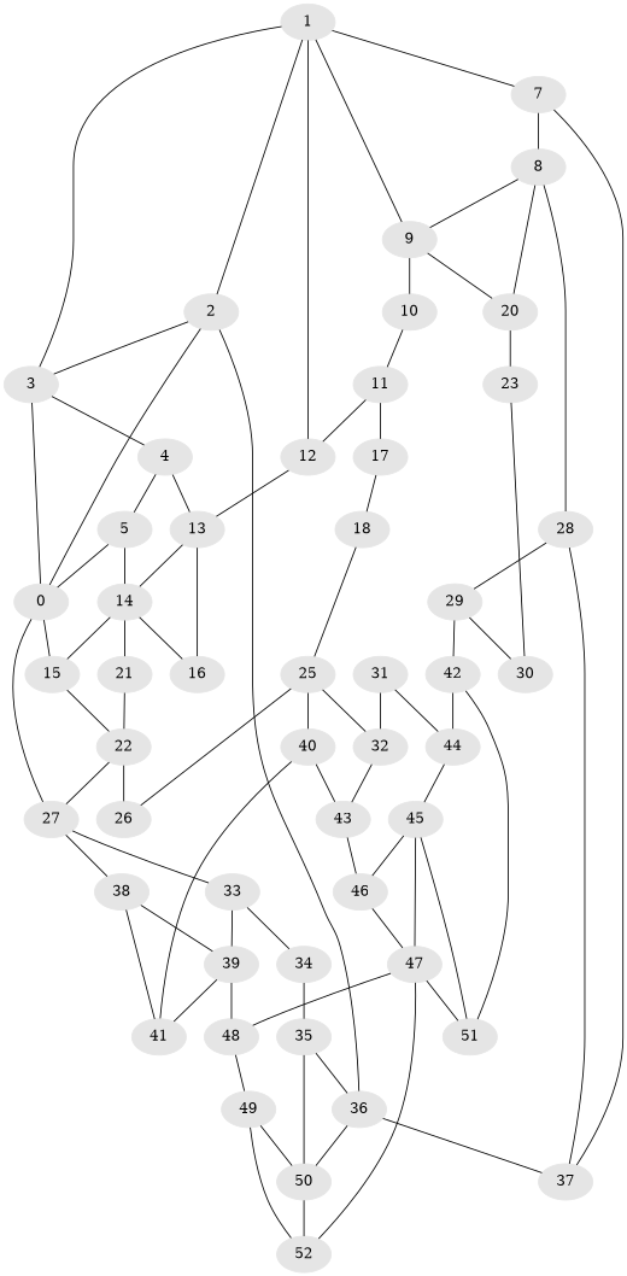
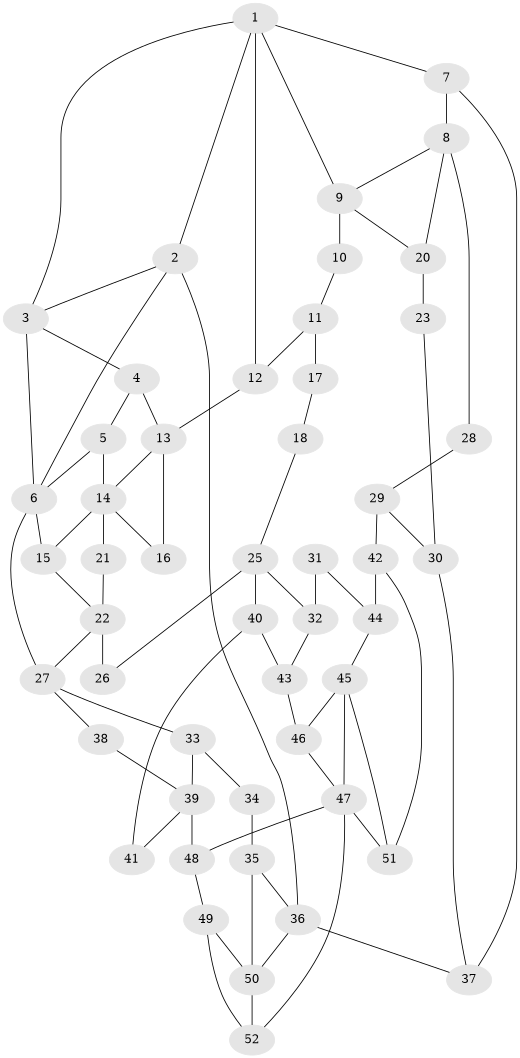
  graph {
    node [color=gray90 style=filled]
    edge [weight=1.0]
    1
    2
    3
    7
    9
    12
-   6 [label=0]
+   6
    36
    4
    8
    37
    20
    10
    13
    15
    27
    50
    5
    14
    16
    21
    22
    33
    38
    28
    23
    29
    11
    17
    18
    26
    25
    32
    40
    30
    31
    44
    43
    41
    34
    39
    42
    51
    45
    46
    35
    48
    52
    49
    47
    1 -- 2
    1 -- 3
    1 -- 7
    1 -- 9
    1 -- 12
    2 -- 3
    2 -- 6
    2 -- 36
    3 -- 6
    3 -- 4
    7 -- 8 [weight=2.0]
    7 -- 37
    9 -- 20
    9 -- 10 [weight=2.0]
    12 -- 13 [weight=2.0]
    6 -- 15
    6 -- 27 [weight=2.0]
    36 -- 37
    36 -- 50
    4 -- 13 [weight=2.0]
    4 -- 5
    8 -- 9
    8 -- 20
    8 -- 28 [weight=2.0]
    20 -- 23
    10 -- 11
    13 -- 14
    13 -- 16
    15 -- 22
    27 -- 33
    27 -- 38
    50 -- 52
    5 -- 6
    5 -- 14
    14 -- 15
    14 -- 16
    14 -- 21
    21 -- 22 [weight=2.0]
    22 -- 27
    22 -- 26 [weight=2.0]
    33 -- 34
    33 -- 39
-   38 -- 41
    38 -- 39
-   28 -- 37
+   30 -- 37
    28 -- 29 [weight=2.0]
    23 -- 30
    29 -- 30 [weight=2.0]
    29 -- 42 [weight=2.0]
    11 -- 12 [weight=2.0]
    11 -- 17 [weight=2.0]
    17 -- 18
    18 -- 25
    25 -- 26 [weight=2.0]
    25 -- 32
    25 -- 40
    32 -- 43
    40 -- 43
    40 -- 41
    31 -- 32
    31 -- 44
    44 -- 45
    43 -- 46
    34 -- 35 [weight=2.0]
    39 -- 41
    39 -- 48
    42 -- 44 [weight=2.0]
    42 -- 51
    45 -- 51
    45 -- 46
    45 -- 47 [weight=3.0]
    46 -- 47
    35 -- 36
    35 -- 50 [weight=3.0]
    48 -- 49
    49 -- 50
    49 -- 52
    47 -- 51
    47 -- 48
    47 -- 52
  }
